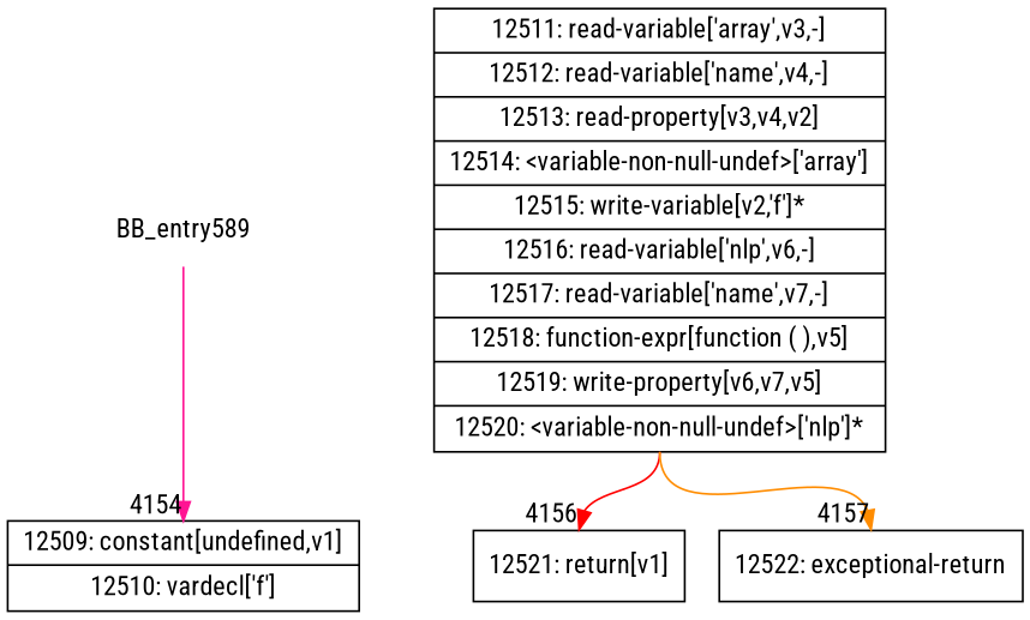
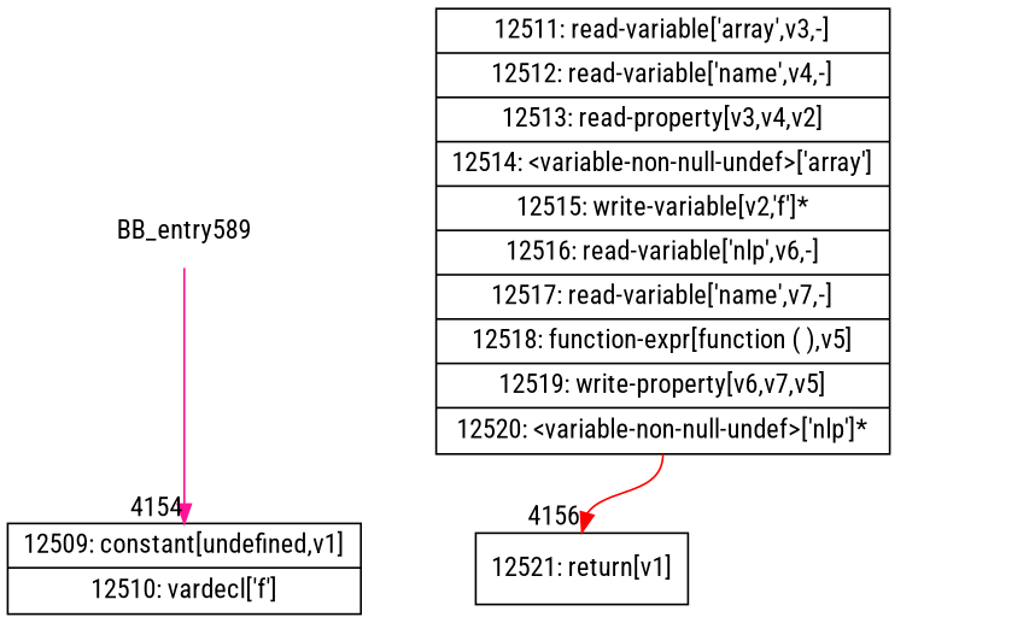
  digraph {
    fontname="Roboto Condensed"
    rankdir=TD
    node [fontname="Roboto Condensed" shape=record]
    edge [fontname="Roboto Condensed" headport=n tailport=s]
    n1 [label=BB_entry589 shape=none]
    n2 [label="{12509: constant[undefined,v1]|12510: vardecl['f']}"]
    n3 [label="{12511: read-variable['array',v3,-]|12512: read-variable['name',v4,-]|12513: read-property[v3,v4,v2]|12514: \<variable-non-null-undef\>['array']|12515: write-variable[v2,'f']*|12516: read-variable['nlp',v6,-]|12517: read-variable['name',v7,-]|12518: function-expr[function ( ),v5]|12519: write-property[v6,v7,v5]|12520: \<variable-non-null-undef\>['nlp']*}"]
    n4 [label="{12521: return[v1]}"]
-   n5 [label="{12522: exceptional-return}"]
    n1 -> n2 [color=deeppink headlabel="    4154"]
    n3 -> n4 [color=red headlabel="      4156"]
-   n3 -> n5 [color=darkorange headlabel="      4157"]
  }
